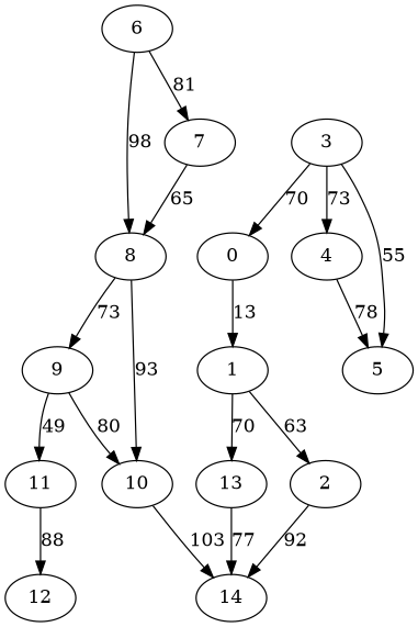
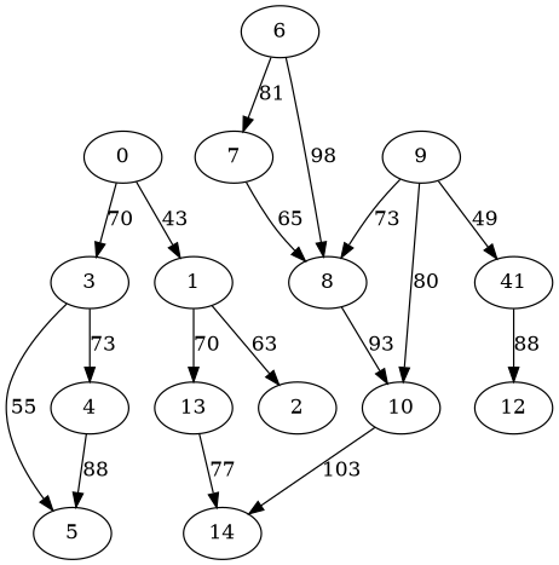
  digraph {
    0
    1
    3
    2
    13
    4
    5
    14
    6
    7
    8
    9
    10
-   11
+   11 [label=41]
    12
-   0 -> 1 [label=13]
-   3 -> 0 [label=70]
+   0 -> 1 [label=43]
+   0 -> 3 [label=70]
    1 -> 2 [label=63]
    1 -> 13 [label=70]
    3 -> 4 [label=73]
    3 -> 5 [label=55]
-   2 -> 14 [label=92]
    13 -> 14 [label=77]
-   4 -> 5 [label=78]
+   4 -> 5 [label=88]
    6 -> 7 [label=81]
    6 -> 8 [label=98]
    7 -> 8 [label=65]
-   8 -> 9 [label=73]
+   9 -> 8 [label=73]
    8 -> 10 [label=93]
    9 -> 10 [label=80]
    9 -> 11 [label=49]
    10 -> 14 [label=103]
    11 -> 12 [label=88]
  }
